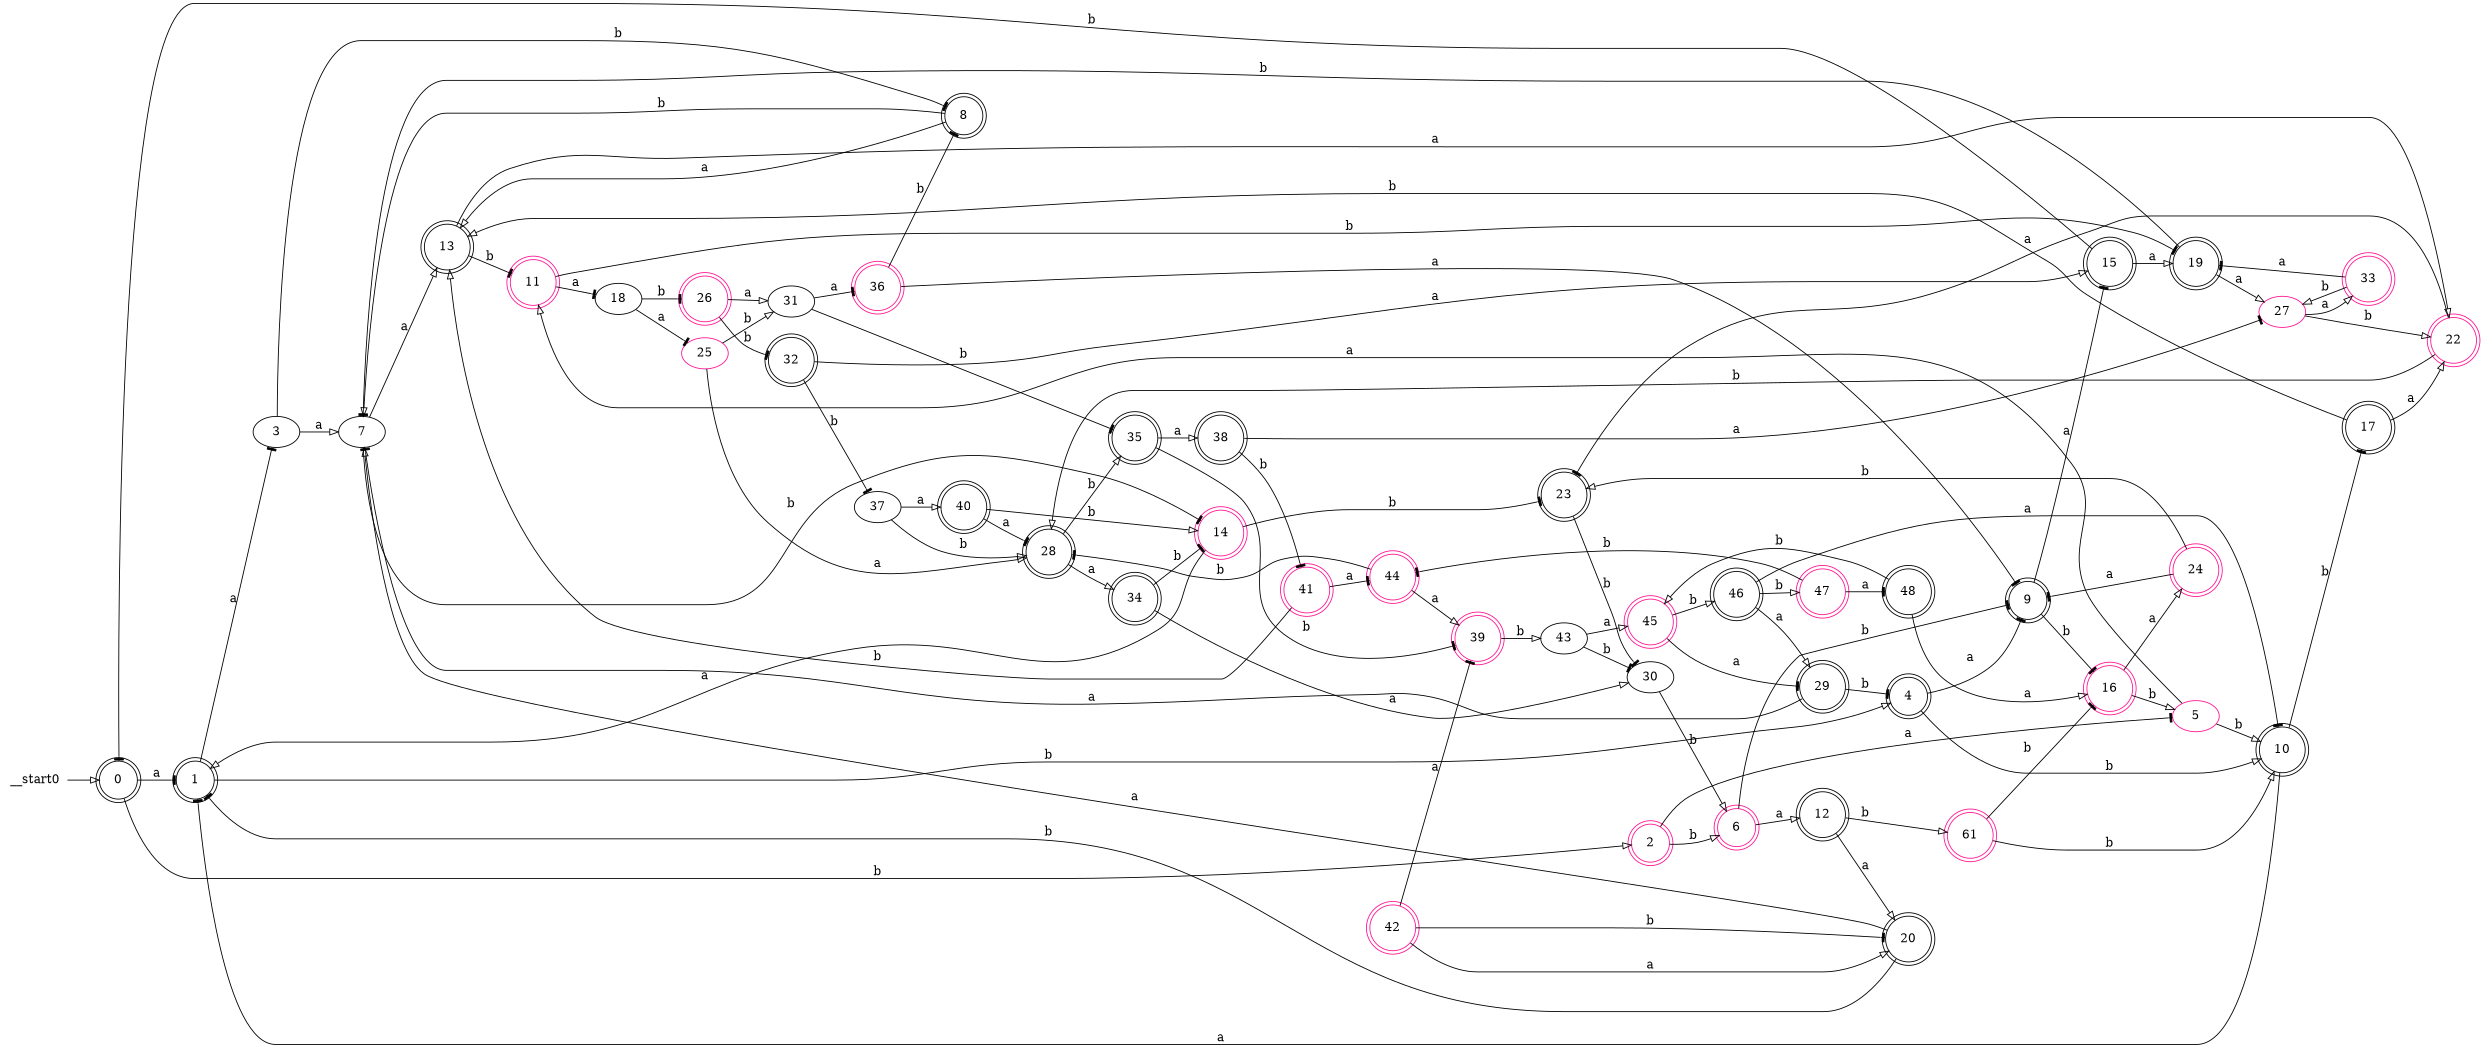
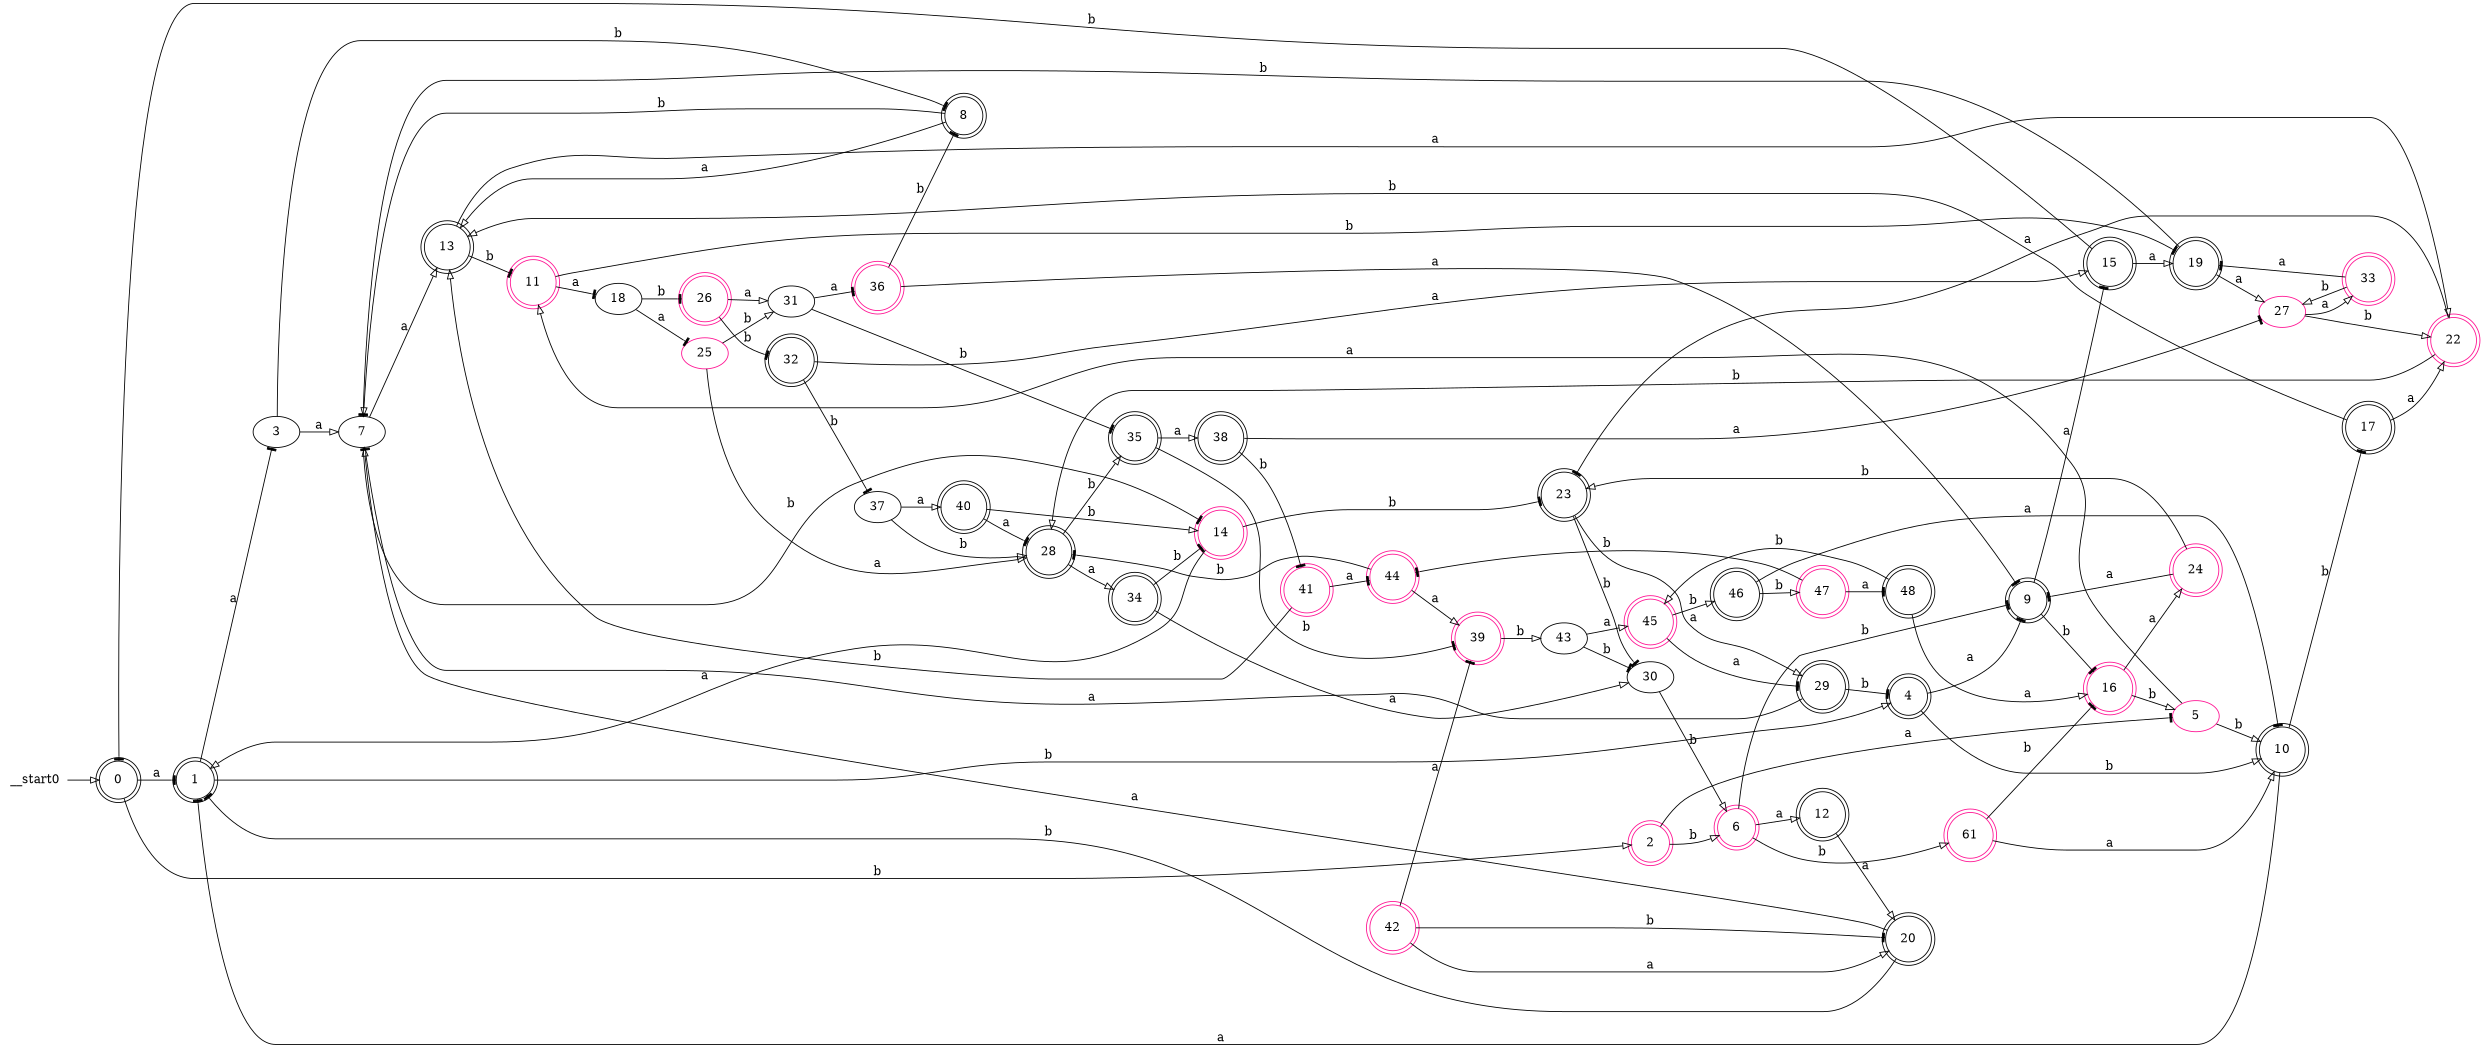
  digraph {
    rankdir=LR
    node [color=black shape=doublecircle]
    edge [arrowhead=onormal]
    __start0 [shape=none]
    0
    1
    2 [color=deeppink]
    3 [shape=""]
    4
    5 [color=deeppink shape=""]
    6 [color=deeppink]
    7 [shape=""]
    8
    9
    10
    11 [color=deeppink]
    12
    13
    14 [color=deeppink]
    15
    16 [color=deeppink]
    17
    18 [shape=""]
    19
    20
    n23 [color=deeppink label=61]
    22 [color=deeppink]
    23
    24 [color=deeppink]
    25 [color=deeppink shape=""]
    26 [color=deeppink]
    27 [color=deeppink shape=""]
    28
    29
    30 [shape=""]
    31 [shape=""]
    32
    33 [color=deeppink]
    34
    35
    36 [color=deeppink]
    37 [shape=""]
    38
    39 [color=deeppink]
    40
    41 [color=deeppink]
    43 [shape=""]
    44 [color=deeppink]
    42 [color=deeppink]
    45 [color=deeppink]
    46
    47 [color=deeppink]
    48
    __start0 -> 0
    0 -> 1 [arrowhead=tee label=a]
    0 -> 2 [label=b]
    1 -> 3 [arrowhead=tee label=a]
    1 -> 4 [label=b]
    2 -> 5 [arrowhead=tee label=a]
    2 -> 6 [label=b]
    3 -> 7 [label=a]
    3 -> 8 [arrowhead=tee label=b]
    4 -> 9 [arrowhead=tee label=a]
    4 -> 10 [label=b]
    5 -> 10 [label=b]
    5 -> 11 [label=a]
    6 -> 9 [arrowhead=tee label=b]
    6 -> 12 [label=a]
    7 -> 13 [label=a]
    7 -> 14 [arrowhead=tee label=b]
    8 -> 7 [label=b]
    8 -> 13 [label=a]
    9 -> 15 [arrowhead=tee label=a]
    9 -> 16 [arrowhead=tee label=b]
    10 -> 1 [arrowhead=tee label=a]
    10 -> 17 [arrowhead=tee label=b]
    11 -> 18 [arrowhead=tee label=a]
    11 -> 19 [arrowhead=tee label=b]
    12 -> 20 [label=a]
-   12 -> n23 [label=b]
+   6 -> n23 [label=b]
    13 -> 11 [arrowhead=tee label=b]
    13 -> 22 [label=a]
    14 -> 1 [label=a]
    14 -> 23 [arrowhead=tee label=b]
    15 -> 0 [arrowhead=tee label=b]
    15 -> 19 [label=a]
    16 -> 5 [label=b]
    16 -> 24 [label=a]
    17 -> 13 [label=b]
    17 -> 22 [label=a]
    18 -> 25 [arrowhead=tee label=a]
    18 -> 26 [arrowhead=tee label=b]
    19 -> 7 [arrowhead=tee label=b]
    19 -> 27 [label=a]
    20 -> 1 [arrowhead=tee label=b]
    20 -> 7 [label=a]
-   n23 -> 10 [label=b]
+   n23 -> 10 [label=a]
    n23 -> 16 [arrowhead=tee label=b]
    22 -> 23 [arrowhead=tee label=a]
    22 -> 28 [label=b]
-   46 -> 29 [label=a]
+   23 -> 29 [label=a]
    23 -> 30 [arrowhead=tee label=b]
    24 -> 9 [arrowhead=tee label=a]
    24 -> 23 [label=b]
    25 -> 28 [label=a]
    25 -> 31 [label=b]
    26 -> 31 [label=a]
    26 -> 32 [arrowhead=tee label=b]
    27 -> 22 [label=b]
    27 -> 33 [label=a]
    28 -> 34 [label=a]
    28 -> 35 [label=b]
    29 -> 4 [arrowhead=tee label=b]
    29 -> 7 [arrowhead=tee label=a]
    30 -> 6 [label=b]
    31 -> 35 [arrowhead=tee label=b]
    31 -> 36 [arrowhead=tee label=a]
    32 -> 15 [label=a]
    32 -> 37 [arrowhead=tee label=b]
    33 -> 19 [arrowhead=tee label=a]
    33 -> 27 [label=b]
    34 -> 14 [arrowhead=tee label=b]
    34 -> 30 [label=a]
    35 -> 38 [label=a]
    35 -> 39 [arrowhead=tee label=b]
    36 -> 8 [arrowhead=tee label=b]
    36 -> 9 [arrowhead=tee label=a]
    37 -> 28 [label=b]
    37 -> 40 [label=a]
    38 -> 27 [arrowhead=tee label=a]
    38 -> 41 [arrowhead=tee label=b]
    39 -> 43 [label=b]
    40 -> 14 [label=b]
    40 -> 28 [arrowhead=tee label=a]
    41 -> 13 [label=b]
    41 -> 44 [arrowhead=tee label=a]
    43 -> 30 [arrowhead=tee label=b]
    43 -> 45 [label=a]
    44 -> 28 [arrowhead=tee label=b]
    44 -> 39 [label=a]
    42 -> 20 [label=a]
    42 -> 20 [arrowhead=tee label=b]
    42 -> 39 [arrowhead=tee label=a]
    45 -> 29 [arrowhead=tee label=a]
    45 -> 46 [label=b]
    46 -> 10 [arrowhead=tee label=a]
    46 -> 47 [label=b]
    47 -> 44 [arrowhead=tee label=b]
    47 -> 48 [arrowhead=tee label=a]
    48 -> 16 [label=a]
    48 -> 45 [label=b]
  }
